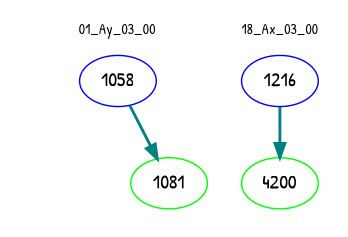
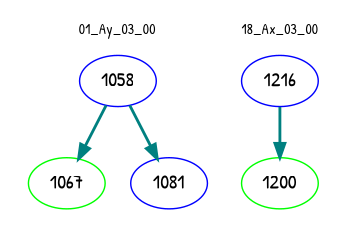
  digraph {
    fontname="Patrick Hand"
    node [color=green fontname="Patrick Hand"]
    edge [color=teal fontname="Patrick Hand" style=bold]
    n1 [color=blue label=1058]
-   n3 [label=1081]
+   n2 [label=1067]
+   n3 [color=blue label=1081]
    n4 [color=blue label=1216]
-   n5 [label=4200]
+   n5 [label=1200]
    subgraph cluster_1 {
      color=white
      fontsize=10
      label="01_Ay_03_00"
      n1
+     n2
      n3
    }
    subgraph cluster_2 {
      color=white
      fontsize=10
      label="18_Ax_03_00"
      n4
      n5
    }
+   n1 -> n2
    n1 -> n3
    n4 -> n5
  }
